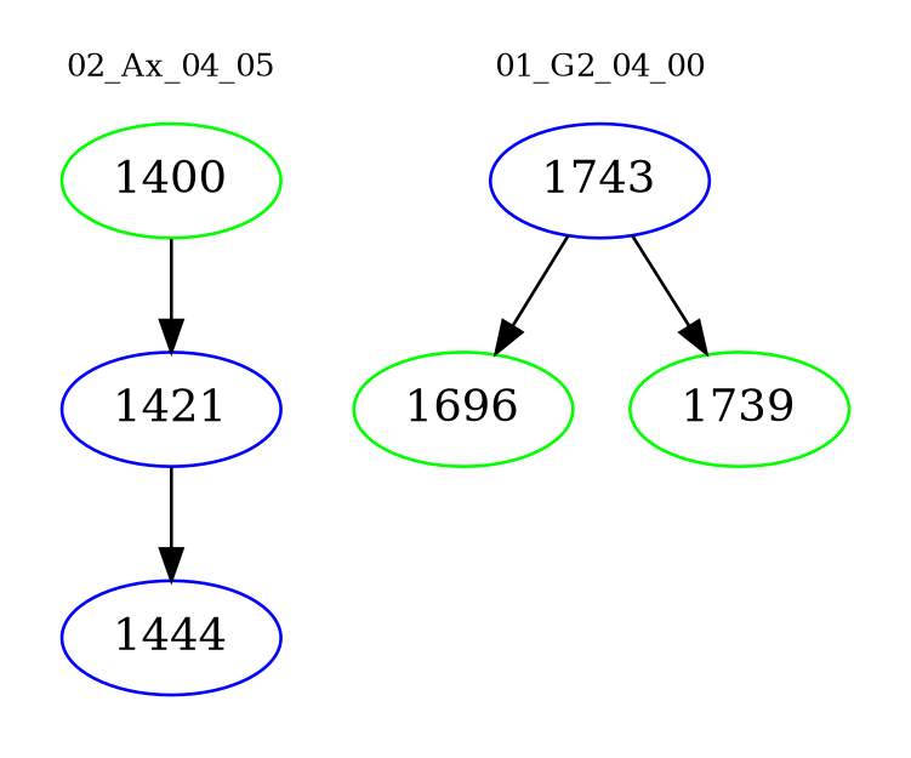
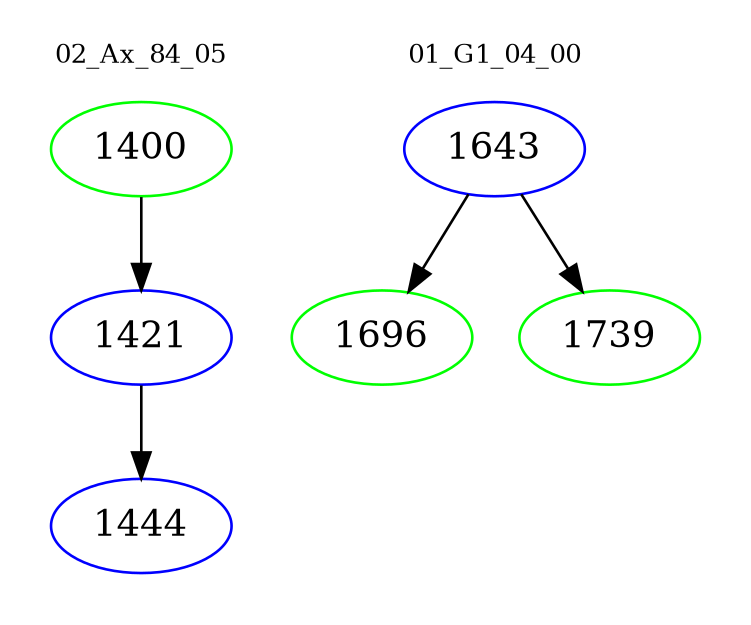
  digraph {
    node [color=blue]
    edge [color=black]
    n1 [label=1421]
    n2 [color=green label=1400]
    n3 [label=1444]
-   n4 [label=1743]
+   n4 [label=1643]
    n5 [color=green label=1696]
    n6 [color=green label=1739]
    subgraph cluster_1 {
      color=white
      fontsize=10
-     label="02_Ax_04_05"
+     label="02_Ax_84_05"
      n1
      n2
      n3
    }
    subgraph cluster_2 {
      color=white
      fontsize=10
-     label="01_G2_04_00"
+     label="01_G1_04_00"
      n4
      n5
      n6
    }
    n1 -> n3
    n2 -> n1
    n4 -> n5
    n4 -> n6
  }
